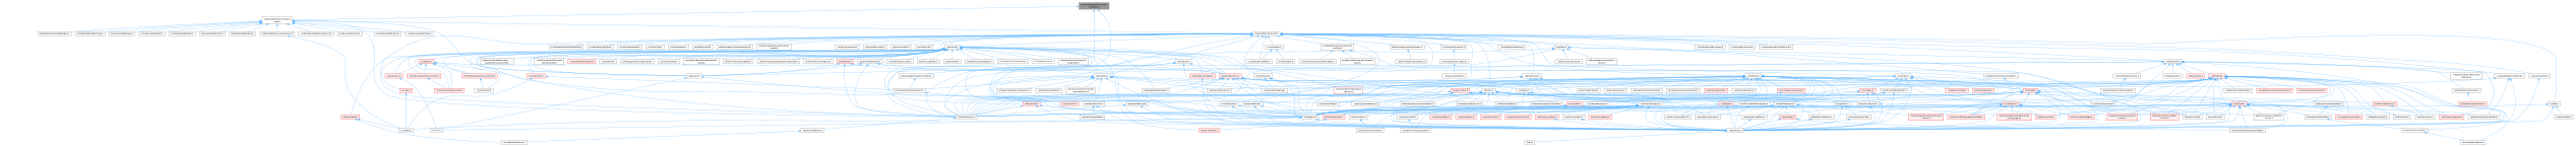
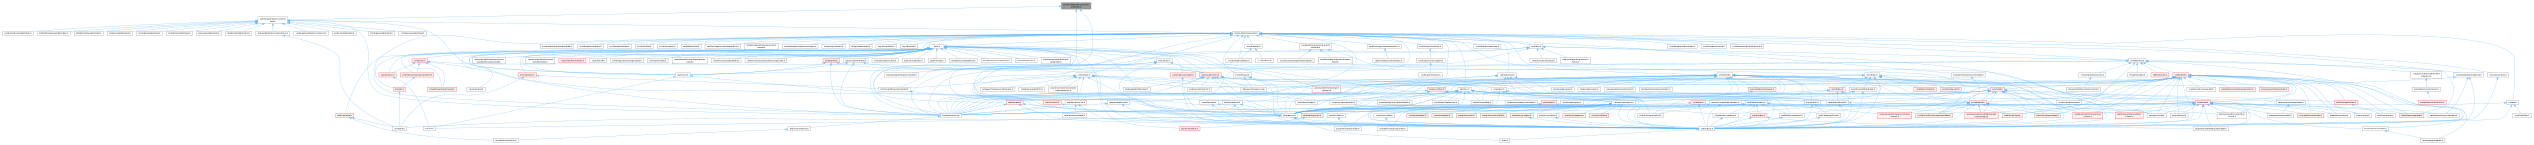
  digraph {
    fontname="Fira Sans"
    node [color=grey40 fillcolor=white fontname="Fira Sans" fontsize=10 shape=box style=filled]
    edge [color=steelblue1 dir=back fontname="Fira Sans" fontsize=10 labelfontname=Helvetica labelfontsize=10 style=solid]
    n1 [color=gray40 fillcolor=grey60 fontcolor=black height=0.2 label="SlateWidgetStyleContainer\lInterface.h" width=0.4]
    n2 [height=0.2 label="SlateCore.h" width=0.4]
    n3 [height=0.2 label="SlateSharedPCH.h" width=0.4]
    n4 [height=0.2 label="SlateWidgetStyleContainer\lBase.h" width=0.4]
    n5 [height=0.2 label="Engine.h" width=0.4]
    n6 [height=0.2 label="SlateBasics.h" width=0.4]
    n7 [height=0.2 label="EngineSharedPCH.h" width=0.4]
    n8 [height=0.2 label="AudioMaterialStyleContainers.h" width=0.4]
    n9 [height=0.2 label="ButtonWidgetStyle.h" width=0.4]
    n10 [height=0.2 label="CheckBoxWidgetStyle.h" width=0.4]
    n11 [height=0.2 label="ComboBoxWidgetStyle.h" width=0.4]
+   n12 [height=0.2 label="ComboButtonWidgetStyle.h" width=0.4]
    n13 [height=0.2 label="EditableTextBoxWidgetStyle.h" width=0.4]
    n14 [height=0.2 label="EditableTextWidgetStyle.h" width=0.4]
    n15 [height=0.2 label="ProgressWidgetStyle.h" width=0.4]
    n16 [height=0.2 label="ScrollBarWidgetStyle.h" width=0.4]
    n17 [height=0.2 label="ScrollBoxWidgetStyle.h" width=0.4]
    n18 [height=0.2 label="SlateWidgetStyleAsset.h" width=0.4]
    n19 [height=0.2 label="SlateWidgetStyleAssetFactory.h" width=0.4]
    n20 [height=0.2 label="SpinBoxWidgetStyle.h" width=0.4]
    n21 [height=0.2 label="TextBlockWidgetStyle.h" width=0.4]
    n22 [height=0.2 label="Slate.h" width=0.4]
    n23 [height=0.2 label="SlateExtras.h" width=0.4]
    n24 [height=0.2 label="UnrealEd.h" width=0.4]
    n25 [height=0.2 label="UnrealEdSharedPCH.h" width=0.4]
    n26 [height=0.2 label="SAudioMaterialButton.h" width=0.4]
    n27 [height=0.2 label="SAudioMaterialEnvelope.h" width=0.4]
    n28 [height=0.2 label="SAudioMaterialKnob.h" width=0.4]
    n29 [height=0.2 label="SAudioMaterialLabeledKnob.h" width=0.4]
    n30 [height=0.2 label="SAudioMaterialLabeledSlider.h" width=0.4]
    n31 [height=0.2 label="SAudioMaterialMeter.h" width=0.4]
    n32 [height=0.2 label="SAudioMaterialSlider.h" width=0.4]
    n33 [height=0.2 label="SAudioMeter.h" width=0.4]
    n34 [height=0.2 label="SAudioRadialSlider.h" width=0.4]
    n35 [height=0.2 label="SAudioSlider.h" width=0.4]
    n36 [height=0.2 label="SAudioSpectrumPlot.h" width=0.4]
    n37 [height=0.2 label="SAudioTextBox.h" width=0.4]
    n38 [height=0.2 label="SButton.h" width=0.4]
    n39 [height=0.2 label="SCheckBox.h" width=0.4]
    n40 [height=0.2 label="SEditableLabel.h" width=0.4]
    n41 [height=0.2 label="SEditableText.h" width=0.4]
    n42 [height=0.2 label="SEditorViewportToolBarButton.h" width=0.4]
    n43 [height=0.2 label="SEditorViewportToolBarMenu.h" width=0.4]
    n44 [height=0.2 label="SExpandableArea.h" width=0.4]
    n45 [height=0.2 label="SFixedSampledSequenceRuler.h" width=0.4]
    n46 [height=0.2 label="SFixedSampledSequenceVector\lViewer.h" width=0.4]
+   n47 [height=0.2 label="SFixedSampledSequenceViewer.h" width=0.4]
    n48 [height=0.2 label="SHeaderRow.h" width=0.4]
    n49 [height=0.2 label="SInlineEditableTextBlock.h" width=0.4]
    n50 [height=0.2 label="SInputKeySelector.h" width=0.4]
    n51 [height=0.2 label="SPlayheadOverlay.h" width=0.4]
    n52 [height=0.2 label="SProgressBar.h" width=0.4]
    n53 [height=0.2 label="SRichTextBlock.h" width=0.4]
    n54 [height=0.2 label="SSampledSequenceValueGrid\lOverlay.h" width=0.4]
    n55 [height=0.2 label="SScrollBar.h" width=0.4]
    n56 [height=0.2 label="SScrollBorder.h" width=0.4]
    n57 [height=0.2 label="SSlider.h" width=0.4]
    n58 [height=0.2 label="SSplitter.h" width=0.4]
    n59 [height=0.2 label="SSynth2DSlider.h" width=0.4]
    n60 [height=0.2 label="SSynthKnob.h" width=0.4]
    n61 [height=0.2 label="STextBlock.h" width=0.4]
    n62 [height=0.2 label="STriggerThresholdLineWidget.h" width=0.4]
    n63 [height=0.2 label="SVolumeControl.h" width=0.4]
-   n64 [height=0.2 label="SWindow.h" width=0.4]
-   n65 [height=0.2 label="RenderTarget.h" width=0.4]
+   n64 [height=0.2 label="Base.h" width=0.4]
+   n65 [height=0.2 label="AudioMeter.h" width=0.4]
    n66 [height=0.2 label="AudioSpectrumAnalyzer.h" width=0.4]
    n67 [height=0.2 label="PropertyInfoViewStyle.h" width=0.4]
    n68 [height=0.2 label="SBreadcrumbTrail.h" width=0.4]
    n69 [height=0.2 label="SEditableComboBox.h" width=0.4]
    n70 [height=0.2 label="SHyperlink.h" width=0.4]
    n71 [height=0.2 label="SKeySelector.h" width=0.4]
    n72 [height=0.2 label="SRigVMGraphPinUserDataPath.h" width=0.4]
    n73 [height=0.2 label="SRigVMVariableMappingWidget.h" width=0.4]
    n74 [height=0.2 label="SRigVMVariantTagWidget.h" width=0.4]
    n75 [height=0.2 label="SSkeletonWidget.h" width=0.4]
    n76 [height=0.2 label="SWindowTitleBar.h" width=0.4]
    n77 [height=0.2 label="SWindowTitleBarArea.h" width=0.4]
    n78 [height=0.2 label="DataflowGraphEditor.h" width=0.4]
    n79 [height=0.2 label="FractureEditorModeToolkit.h" width=0.4]
    n80 [height=0.2 label="MovieSceneSectionDetails\lCustomization.h" width=0.4]
    n81 [height=0.2 label="SNotificationList.h" width=0.4]
    n82 [height=0.2 label="SNumericEntryBox.h" width=0.4]
-   n83 [height=0.2 label="SWindowTitleBar.cpp" width=0.4]
+   n83 [height=0.2 label="SRigVMActionMenu.cpp" width=0.4]
    n84 [height=0.2 label="SSegmentedControl.h" width=0.4]
    n85 [color=red height=0.2 label="SSkinWeightProfileImport\lOptions.h" width=0.4]
    n86 [height=0.2 label="SViewportToolBarComboMenu.h" width=0.4]
    n87 [height=0.2 label="SEditableTextBox.h" width=0.4]
    n88 [height=0.2 label="SSpinBox.h" width=0.4]
    n89 [height=0.2 label="SEditorViewportViewMenu.h" width=0.4]
    n90 [color=red fillcolor="#FFF0F0" height=0.2 label="STableTreeView.h" width=0.4]
    n91 [height=0.2 label="IDisplayClusterConfigurator\lViewTree.h" width=0.4]
    n92 [height=0.2 label="INavigationToolColumn.h" width=0.4]
    n93 [height=0.2 label="IPropertyTable.h" width=0.4]
    n94 [height=0.2 label="IPropertyTableColumn.h" width=0.4]
    n95 [color=red fillcolor="#FFF0F0" height=0.2 label="STableRow.h" width=0.4]
    n96 [color=red fillcolor="#FFF0F0" height=0.2 label="STableTreeViewRow.h" width=0.4]
    n97 [color=red fillcolor="#FFF0F0" height=0.2 label="TableColumn.h" width=0.4]
    n98 [height=0.2 label="SRigVMNodeLayoutWidget.h" width=0.4]
    n99 [color=red fillcolor="#FFF0F0" height=0.2 label="SAudioOscilloscopePanelWidget.h" width=0.4]
    n100 [height=0.2 label="SAudioVectorscopePanelWidget.h" width=0.4]
    n101 [height=0.2 label="SFixedSampledSequenceViewer\lPanel.h" width=0.4]
    n102 [color=red fillcolor="#FFF0F0" height=0.2 label="SListView.h" width=0.4]
    n103 [color=red fillcolor="#FFF0F0" height=0.2 label="DetailsViewArgs.h" width=0.4]
    n104 [color=red fillcolor="#FFF0F0" height=0.2 label="LinkableScrollBar.h" width=0.4]
    n105 [height=0.2 label="SMultiLineEditableText.h" width=0.4]
    n106 [height=0.2 label="SMultiLineEditableTextBox.h" width=0.4]
    n107 [color=red fillcolor="#FFF0F0" height=0.2 label="SScrollBox.h" width=0.4]
    n108 [height=0.2 label="SAnalogSlider.h" width=0.4]
    n109 [height=0.2 label="DetailColumnSizeData.h" width=0.4]
    n110 [height=0.2 label="EditorViewportLayoutFour\lPanes.h" width=0.4]
    n111 [height=0.2 label="SGridLineSpacingList.h" width=0.4]
-   n112 [height=0.2 label="SNumericDropDown.h" width=0.4]
    n113 [color=red fillcolor="#FFF0F0" height=0.2 label="DataflowTransformOutliner\lWidget.h" width=0.4]
    n114 [color=red fillcolor="#FFF0F0" height=0.2 label="DataflowVerticesOutliner\lWidget.h" width=0.4]
    n115 [color=red fillcolor="#FFF0F0" height=0.2 label="SComboBox.h" width=0.4]
    n116 [color=red fillcolor="#FFF0F0" height=0.2 label="SelectionViewWidget.h" width=0.4]
    n117 [color=red fillcolor="#FFF0F0" height=0.2 label="STreeView.h" width=0.4]
    n118 [color=red fillcolor="#FFF0F0" height=0.2 label="STileView.h" width=0.4]
    n119 [height=0.2 label="BoneDragDropOp.h" width=0.4]
    n120 [height=0.2 label="ClassDragDropOp.h" width=0.4]
    n121 [color=red fillcolor="#FFF0F0" height=0.2 label="DecoratedDragDropOp.h" width=0.4]
    n122 [height=0.2 label="LevelDragDropOp.h" width=0.4]
    n123 [height=0.2 label="GameModeInfoCustomizer.h" width=0.4]
    n124 [height=0.2 label="PerlinNoiseChannelInterface.h" width=0.4]
    n125 [color=red fillcolor="#FFF0F0" height=0.2 label="SErrorText.h" width=0.4]
    n126 [color=red fillcolor="#FFF0F0" height=0.2 label="SMenuAnchor.h" width=0.4]
-   n127 [color=red fillcolor="#FFF0F0" height=0.2 label="SRigVMGraphNode.h" width=0.4]
-   n128 [height=0.2 label="SocketDragDropOp.h" width=0.4]
    n129 [height=0.2 label="SBlueprintDiff.h" width=0.4]
    n130 [color=red fillcolor="#FFF0F0" height=0.2 label="BlueprintEditor.h" width=0.4]
    n131 [height=0.2 label="AnimationEditorUtils.h" width=0.4]
    n132 [color=red fillcolor="#FFF0F0" height=0.2 label="Dialogs.h" width=0.4]
    n133 [height=0.2 label="DlgPickAssetPath.h" width=0.4]
    n134 [height=0.2 label="DlgPickPath.h" width=0.4]
    n135 [color=red fillcolor="#FFF0F0" height=0.2 label="EditorEngine.h" width=0.4]
    n136 [height=0.2 label="FeedbackContextEditor.h" width=0.4]
    n137 [color=red fillcolor="#FFF0F0" height=0.2 label="GameEngine.h" width=0.4]
    n138 [height=0.2 label="IPIEPreviewDeviceModule.h" width=0.4]
-   n139 [color=red fillcolor="#FFF0F0" height=0.2 label="IPixelStreaming2InputHandler.h" width=0.4]
    n140 [height=0.2 label="InputHandler.h" width=0.4]
    n141 [color=red fillcolor="#FFF0F0" height=0.2 label="IPixelStreamingInputHandler.h" width=0.4]
    n142 [color=red fillcolor="#FFF0F0" height=0.2 label="IPixelStreamingStreamer.h" width=0.4]
    n143 [height=0.2 label="IWidgetReflector.h" width=0.4]
    n144 [height=0.2 label="MenuStack.h" width=0.4]
    n145 [color=red fillcolor="#FFF0F0" height=0.2 label="SlateApplication.h" width=0.4]
    n146 [height=0.2 label="SRigVMBulkEditDialog.h" width=0.4]
    n147 [color=red fillcolor="#FFF0F0" height=0.2 label="NotificationManager.h" width=0.4]
    n148 [height=0.2 label="PixelStreamingVideoInput\lBackBuffer.h" width=0.4]
-   n149 [height=0.2 label="PixelStreamingVideoInput\lBackBufferComposited.h" width=0.4]
+   n149 [height=0.2 label="IPropertyTableCustomColumn\lBackBufferComposited.h" width=0.4]
    n150 [height=0.2 label="PixelStreamingVideoInput\lRenderTarget.h" width=0.4]
    n151 [color=red fillcolor="#FFF0F0" height=0.2 label="PropertyEditorModule.h" width=0.4]
    n152 [height=0.2 label="SDetailsDiff.h" width=0.4]
    n153 [height=0.2 label="SFilterExpressionHelpDialog.h" width=0.4]
    n154 [color=red fillcolor="#FFF0F0" height=0.2 label="SViewport.h" width=0.4]
    n155 [height=0.2 label="SVirtualWindow.h" width=0.4]
    n156 [height=0.2 label="SWorldPartitionBuildNavigation\lDialog.h" width=0.4]
    n157 [height=0.2 label="SlateWindowHelper.h" width=0.4]
    n158 [color=red fillcolor="#FFF0F0" height=0.2 label="TabManager.h" width=0.4]
    n159 [color=red fillcolor="#FFF0F0" height=0.2 label="UnrealEdMisc.h" width=0.4]
    n160 [height=0.2 label="VideoProducerBackBuffer.h" width=0.4]
    n161 [height=0.2 label="VideoProducerBackBufferComposited.h" width=0.4]
-   n162 [height=0.2 label="VideoProducerViewport.h" width=0.4]
    n163 [color=red fillcolor="#FFF0F0" height=0.2 label="WidgetPath.h" width=0.4]
    n164 [height=0.2 label="AudioSpectrogram.h" width=0.4]
    n165 [height=0.2 label="SRichTextHyperlink.h" width=0.4]
    n166 [height=0.2 label="SRigVMVariantWidget.h" width=0.4]
    n167 [color=red fillcolor="#FFF0F0" height=0.2 label="FractureTool.h" width=0.4]
    n168 [height=0.2 label="INotificationWidget.h" width=0.4]
    n169 [color=red fillcolor="#FFF0F0" height=0.2 label="SGraphPinNum.h" width=0.4]
    n170 [color=red fillcolor="#FFF0F0" height=0.2 label="SGraphPinNumSlider.h" width=0.4]
    n171 [height=0.2 label="SGraphPinVector2DSlider.h" width=0.4]
    n172 [height=0.2 label="SGraphPinVectorSlider.h" width=0.4]
    n173 [color=red fillcolor="#FFF0F0" height=0.2 label="SRotatorInputBox.h" width=0.4]
    n174 [height=0.2 label="SVector2DSlider.h" width=0.4]
    n175 [color=red fillcolor="#FFF0F0" height=0.2 label="SVector2DTextBox.h" width=0.4]
+   n176 [color=red fillcolor="#FFF0F0" height=0.2 label="SVector4Slider.h" width=0.4]
    n177 [color=red fillcolor="#FFF0F0" height=0.2 label="SVector4TextBox.h" width=0.4]
    n178 [height=0.2 label="SVectorInputBox.h" width=0.4]
    n179 [height=0.2 label="SVectorSlider.h" width=0.4]
    n180 [color=red fillcolor="#FFF0F0" height=0.2 label="SVectorTextBox.h" width=0.4]
    n181 [color=red fillcolor="#FFF0F0" height=0.2 label="SRigVMGraphPinEditableName\lValueWidget.h" width=0.4]
    n182 [color=red fillcolor="#FFF0F0" height=0.2 label="SRigVMGraphPinNameListValue\lWidget.h" width=0.4]
    n183 [color=red fillcolor="#FFF0F0" height=0.2 label="SSearchBox.h" width=0.4]
    n184 [height=0.2 label="SSuggestionTextBox.h" width=0.4]
    n185 [height=0.2 label="STransformViewportToolbar.h" width=0.4]
    n186 [color=red fillcolor="#FFF0F0" height=0.2 label="NavigationToolColumn.h" width=0.4]
    n187 [height=0.2 label="IPropertyTableCustomColumn.h" width=0.4]
    n188 [height=0.2 label="BoneSelectionWidget.h" width=0.4]
    n189 [height=0.2 label="SBoneMappingBase.h" width=0.4]
    n190 [color=red fillcolor="#FFF0F0" height=0.2 label="CurveEditorTreeTraits.h" width=0.4]
    n191 [height=0.2 label="DlgReferenceTree.h" width=0.4]
    n192 [color=red fillcolor="#FFF0F0" height=0.2 label="FindInBlueprints.h" width=0.4]
    n193 [height=0.2 label="FindInGraph.h" width=0.4]
    n194 [height=0.2 label="IDetailDragDropHandler.h" width=0.4]
    n195 [color=red fillcolor="#FFF0F0" height=0.2 label="IOutlinerExtension.h" width=0.4]
    n196 [height=0.2 label="OutlinerSpacer.h" width=0.4]
    n197 [color=red fillcolor="#FFF0F0" height=0.2 label="NavigationToolItemParameters.h" width=0.4]
    n198 [height=0.2 label="ReferenceSectionSelection\lWidget.h" width=0.4]
    n199 [height=0.2 label="SAnimAttributeView.h" width=0.4]
    n200 [color=red fillcolor="#FFF0F0" height=0.2 label="SComponentClassCombo.h" width=0.4]
    n1 -> n2
    n1 -> n3
    n1 -> n4
    n2 -> n5
    n2 -> n6
    n3 -> n7
    n4 -> n2
    n4 -> n3
    n4 -> n8
    n4 -> n9
    n4 -> n10
    n4 -> n11
+   n4 -> n12
    n4 -> n13
    n4 -> n14
    n4 -> n15
    n4 -> n16
    n4 -> n17
    n4 -> n18
    n4 -> n19
    n4 -> n20
    n4 -> n21
    n6 -> n5
+   n6 -> n22
    n6 -> n23
    n6 -> n24
    n7 -> n25
    n18 -> n2
    n18 -> n3
    n18 -> n26
    n18 -> n27
    n18 -> n28
    n18 -> n29
    n18 -> n30
    n18 -> n31
    n18 -> n32
    n18 -> n33
    n18 -> n34
    n18 -> n35
    n18 -> n36
    n18 -> n37
    n18 -> n38
    n18 -> n39
    n18 -> n40
    n18 -> n41
    n18 -> n42
    n18 -> n43
    n18 -> n44
    n18 -> n45
    n18 -> n46
+   n18 -> n47
    n18 -> n48
    n18 -> n49
    n18 -> n50
    n18 -> n51
    n18 -> n52
    n18 -> n53
    n18 -> n54
    n18 -> n55
    n18 -> n56
    n18 -> n57
    n18 -> n58
    n18 -> n59
    n18 -> n60
    n18 -> n61
    n18 -> n62
    n18 -> n63
    n18 -> n64
    n19 -> n24
    n23 -> n22
    n33 -> n31
    n33 -> n65
    n36 -> n66
    n38 -> n3
    n38 -> n6
    n38 -> n23
    n38 -> n67
    n38 -> n68
    n38 -> n69
    n38 -> n70
-   n38 -> n71
    n38 -> n72
    n38 -> n73
    n38 -> n74
    n38 -> n75
    n38 -> n76
    n38 -> n77
-   n39 -> n3
+   n81 -> n3
    n39 -> n6
    n39 -> n23
    n39 -> n78
    n39 -> n79
    n39 -> n80
    n39 -> n81
    n39 -> n82
    n39 -> n83
    n39 -> n84
    n39 -> n85
    n39 -> n86
    n41 -> n3
    n41 -> n6
    n41 -> n23
    n41 -> n82
    n41 -> n87
    n41 -> n88
    n43 -> n89
    n44 -> n3
    n44 -> n23
    n48 -> n3
    n48 -> n6
    n48 -> n23
    n48 -> n90
    n48 -> n91
-   n48 -> n92
+   n91 -> n92
    n48 -> n93
    n48 -> n94
    n48 -> n95
    n48 -> n96
    n48 -> n97
    n49 -> n23
    n49 -> n83
    n49 -> n98
    n52 -> n6
    n52 -> n23
    n52 -> n83
    n53 -> n6
    n53 -> n23
    n54 -> n99
    n54 -> n100
    n54 -> n101
    n55 -> n3
    n55 -> n6
    n55 -> n23
    n55 -> n102
    n55 -> n103
    n55 -> n104
    n55 -> n105
    n55 -> n106
    n55 -> n107
    n56 -> n6
    n56 -> n23
    n57 -> n6
    n57 -> n23
    n57 -> n108
    n58 -> n3
    n58 -> n6
    n58 -> n23
    n58 -> n48
-   n45 -> n79
+   n58 -> n79
    n58 -> n109
    n58 -> n110
    n61 -> n3
    n61 -> n6
    n61 -> n23
    n61 -> n70
    n61 -> n75
    n61 -> n76
    n61 -> n82
    n61 -> n84
    n61 -> n85
    n61 -> n88
    n61 -> n102
    n61 -> n111
-   n61 -> n112
    n61 -> n113
    n61 -> n114
    n61 -> n115
    n61 -> n116
    n61 -> n117
    n61 -> n118
    n61 -> n119
    n61 -> n120
    n61 -> n121
    n61 -> n122
    n61 -> n123
    n61 -> n124
    n61 -> n125
    n61 -> n126
-   n61 -> n127
-   n61 -> n128
    n62 -> n99
    n63 -> n23
    n64 -> n2
    n64 -> n3
    n64 -> n75
    n64 -> n76
    n64 -> n85
    n64 -> n129
    n64 -> n130
    n64 -> n131
    n64 -> n132
    n64 -> n133
    n64 -> n134
    n64 -> n135
    n64 -> n136
    n64 -> n137
    n64 -> n138
-   n64 -> n139
    n64 -> n140
    n64 -> n141
    n64 -> n142
    n64 -> n143
    n64 -> n144
    n64 -> n145
    n64 -> n146
    n64 -> n147
    n64 -> n148
    n64 -> n149
    n64 -> n150
    n64 -> n151
    n64 -> n152
    n64 -> n153
    n64 -> n154
    n64 -> n155
    n64 -> n156
    n64 -> n157
    n64 -> n158
    n64 -> n159
    n64 -> n160
    n64 -> n161
-   n64 -> n162
    n64 -> n163
    n66 -> n164
    n68 -> n23
    n68 -> n90
    n69 -> n23
    n70 -> n23
    n70 -> n165
    n74 -> n166
    n79 -> n167
    n81 -> n23
    n81 -> n168
    n82 -> n23
    n82 -> n169
    n82 -> n170
    n82 -> n171
    n82 -> n172
    n82 -> n173
    n82 -> n174
    n82 -> n175
+   n82 -> n176
    n82 -> n177
    n82 -> n178
    n82 -> n179
    n82 -> n180
    n87 -> n3
    n87 -> n6
    n87 -> n23
    n87 -> n69
    n87 -> n111
-   n87 -> n112
    n87 -> n181
    n87 -> n182
    n87 -> n183
    n87 -> n184
    n88 -> n6
    n88 -> n23
    n88 -> n82
    n88 -> n185
    n92 -> n186
    n94 -> n187
    n95 -> n3
    n95 -> n6
    n95 -> n23
    n95 -> n67
    n95 -> n71
-   n95 -> n75
+   n95 -> n181
    n95 -> n85
    n95 -> n96
    n95 -> n102
    n95 -> n113
    n95 -> n114
    n95 -> n115
    n95 -> n116
    n95 -> n117
    n95 -> n129
    n95 -> n184
    n95 -> n188
    n95 -> n189
    n95 -> n190
    n95 -> n191
    n95 -> n192
    n95 -> n193
    n95 -> n194
    n95 -> n195
    n95 -> n196
    n95 -> n197
    n95 -> n198
    n95 -> n199
    n95 -> n200
    n102 -> n3
    n102 -> n6
    n102 -> n23
    n102 -> n75
+   n102 -> n115
    n102 -> n117
    n102 -> n118
    n102 -> n129
    n102 -> n181
    n102 -> n182
    n102 -> n195
    n102 -> n198
    n102 -> n199
    n105 -> n6
    n105 -> n23
    n105 -> n106
    n106 -> n6
    n106 -> n23
    n107 -> n3
    n107 -> n6
    n107 -> n23
    n107 -> n68
    n115 -> n3
    n115 -> n6
    n115 -> n23
    n115 -> n69
    n115 -> n90
    n115 -> n99
    n115 -> n113
    n115 -> n114
    n115 -> n116
    n115 -> n181
    n115 -> n182
    n117 -> n3
    n117 -> n6
    n117 -> n23
    n117 -> n71
    n117 -> n73
    n117 -> n90
    n117 -> n96
    n117 -> n98
    n117 -> n113
    n117 -> n114
    n117 -> n129
    n117 -> n166
-   n166 -> n188
+   n117 -> n188
    n117 -> n190
    n117 -> n191
    n117 -> n192
    n117 -> n193
    n117 -> n198
    n118 -> n6
    n118 -> n23
    n121 -> n122
    n125 -> n3
    n125 -> n6
    n125 -> n23
    n125 -> n184
    n126 -> n3
    n126 -> n6
    n126 -> n23
    n126 -> n68
    n126 -> n72
    n132 -> n24
    n135 -> n24
    n135 -> n25
    n137 -> n5
-   n139 -> n140
-   n141 -> n142
+   n141 -> n132
    n144 -> n3
    n144 -> n6
-   n144 -> n192
+   n144 -> n23
    n144 -> n145
    n145 -> n3
    n145 -> n6
    n145 -> n23
    n145 -> n67
    n145 -> n83
    n145 -> n84
    n145 -> n88
    n145 -> n111
-   n145 -> n112
    n145 -> n115
    n145 -> n146
    n147 -> n23
    n154 -> n6
    n154 -> n23
    n154 -> n137
-   n154 -> n139
    n154 -> n141
    n154 -> n142
    n157 -> n2
    n157 -> n3
    n157 -> n145
    n158 -> n3
    n158 -> n6
    n158 -> n23
    n159 -> n24
    n159 -> n79
    n163 -> n2
    n163 -> n3
    n163 -> n145
    n165 -> n23
    n173 -> n23
    n174 -> n171
    n178 -> n23
    n179 -> n172
    n183 -> n23
    n183 -> n73
    n184 -> n23
    n188 -> n189
    n192 -> n130
    n195 -> n196
  }
